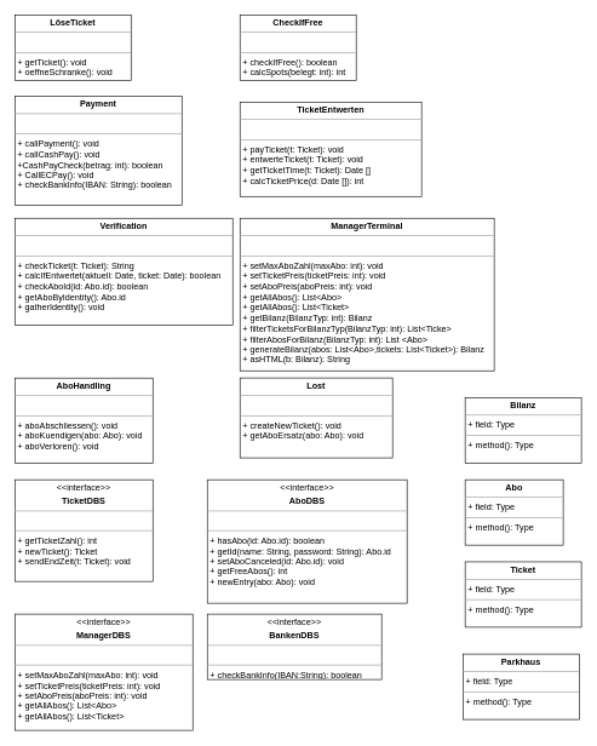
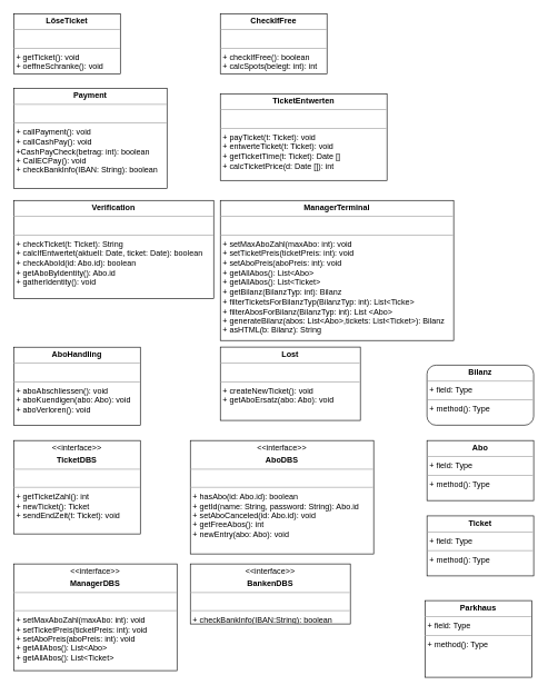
  <mxCell id="0" />
  <mxCell id="1" parent="0" />
  <mxCell id="2" value="&lt;p style=&quot;margin: 0px ; margin-top: 4px ; text-align: center&quot;&gt;&lt;b&gt;LöseTicket&lt;/b&gt;&lt;/p&gt;&lt;hr size=&quot;1&quot;&gt;&lt;p style=&quot;margin: 0px ; margin-left: 4px&quot;&gt;&lt;br&gt;&lt;/p&gt;&lt;hr size=&quot;1&quot;&gt;&lt;p style=&quot;margin: 0px ; margin-left: 4px&quot;&gt;+ getTicket(): void&lt;/p&gt;&lt;p style=&quot;margin: 0px ; margin-left: 4px&quot;&gt;+ oeffneSchranke(): void&lt;/p&gt;" style="verticalAlign=top;align=left;overflow=fill;fontSize=12;fontFamily=Helvetica;html=1;" vertex="1" parent="1"><mxGeometry x="20" y="20" width="160" height="90" as="geometry" /></mxCell>
  <mxCell id="3" value="&lt;p style=&quot;margin: 0px ; margin-top: 4px ; text-align: center&quot;&gt;&lt;b&gt;CheckIfFree&lt;/b&gt;&lt;/p&gt;&lt;hr size=&quot;1&quot;&gt;&lt;p style=&quot;margin: 0px ; margin-left: 4px&quot;&gt;&lt;br&gt;&lt;/p&gt;&lt;hr size=&quot;1&quot;&gt;&lt;p style=&quot;margin: 0px ; margin-left: 4px&quot;&gt;+ checkIfFree(): boolean&amp;nbsp;&lt;/p&gt;&lt;p style=&quot;margin: 0px ; margin-left: 4px&quot;&gt;+ calcSpots(belegt: int): int&amp;nbsp;&lt;/p&gt;&lt;p style=&quot;margin: 0px ; margin-left: 4px&quot;&gt;&lt;br&gt;&lt;/p&gt;" style="verticalAlign=top;align=left;overflow=fill;fontSize=12;fontFamily=Helvetica;html=1;" vertex="1" parent="1"><mxGeometry x="330" y="20" width="160" height="90" as="geometry" /></mxCell>
  <mxCell id="4" value="&lt;p style=&quot;margin: 0px ; margin-top: 4px ; text-align: center&quot;&gt;&lt;b&gt;Payment&lt;/b&gt;&lt;/p&gt;&lt;hr size=&quot;1&quot;&gt;&lt;p style=&quot;margin: 0px ; margin-left: 4px&quot;&gt;&lt;br&gt;&lt;/p&gt;&lt;hr size=&quot;1&quot;&gt;&lt;p style=&quot;margin: 0px ; margin-left: 4px&quot;&gt;+ callPayment(): void&lt;/p&gt;&lt;p style=&quot;margin: 0px ; margin-left: 4px&quot;&gt;+ callCashPay(): void&lt;/p&gt;&lt;p style=&quot;margin: 0px ; margin-left: 4px&quot;&gt;+CashPayCheck(betrag: int): boolean&amp;nbsp;&lt;/p&gt;&lt;p style=&quot;margin: 0px ; margin-left: 4px&quot;&gt;+ CallECPay(): void&lt;/p&gt;&lt;p style=&quot;margin: 0px ; margin-left: 4px&quot;&gt;+ checkBankInfo(IBAN: String): boolean&amp;nbsp;&lt;/p&gt;&lt;p style=&quot;margin: 0px ; margin-left: 4px&quot;&gt;&lt;br&gt;&lt;/p&gt;" style="verticalAlign=top;align=left;overflow=fill;fontSize=12;fontFamily=Helvetica;html=1;" vertex="1" parent="1"><mxGeometry x="20" y="132" width="230" height="150" as="geometry" /></mxCell>
  <mxCell id="5" value="&lt;p style=&quot;margin: 0px ; margin-top: 4px ; text-align: center&quot;&gt;&lt;b&gt;Verification&lt;/b&gt;&lt;/p&gt;&lt;hr size=&quot;1&quot;&gt;&lt;p style=&quot;margin: 0px ; margin-left: 4px&quot;&gt;&lt;br&gt;&lt;/p&gt;&lt;hr size=&quot;1&quot;&gt;&lt;p style=&quot;margin: 0px ; margin-left: 4px&quot;&gt;+ checkTicket(t: Ticket): String&amp;nbsp;&lt;/p&gt;&lt;p style=&quot;margin: 0px ; margin-left: 4px&quot;&gt;+ calcIfEntwertet(aktuell: Date, ticket: Date): boolean&lt;/p&gt;&lt;p style=&quot;margin: 0px ; margin-left: 4px&quot;&gt;+ checkAboId(id: Abo.id): boolean&lt;/p&gt;&lt;p style=&quot;margin: 0px ; margin-left: 4px&quot;&gt;+ getAboByIdentity(): Abo.id&amp;nbsp;&lt;/p&gt;&lt;p style=&quot;margin: 0px ; margin-left: 4px&quot;&gt;+ gatherIdentity(): void&lt;/p&gt;" style="verticalAlign=top;align=left;overflow=fill;fontSize=12;fontFamily=Helvetica;html=1;" vertex="1" parent="1"><mxGeometry x="20" y="300" width="300" height="147" as="geometry" /></mxCell>
  <mxCell id="6" value="&lt;p style=&quot;margin: 0px ; margin-top: 4px ; text-align: center&quot;&gt;&lt;b&gt;AboHandling&lt;/b&gt;&lt;/p&gt;&lt;hr size=&quot;1&quot;&gt;&lt;p style=&quot;margin: 0px ; margin-left: 4px&quot;&gt;&lt;br&gt;&lt;/p&gt;&lt;hr size=&quot;1&quot;&gt;&lt;p style=&quot;margin: 0px ; margin-left: 4px&quot;&gt;+ aboAbschliessen(): void&lt;/p&gt;&lt;p style=&quot;margin: 0px ; margin-left: 4px&quot;&gt;+ aboKuendigen(abo: Abo): void&lt;/p&gt;&lt;p style=&quot;margin: 0px ; margin-left: 4px&quot;&gt;+ aboVerloren(): void&lt;/p&gt;&lt;p style=&quot;margin: 0px ; margin-left: 4px&quot;&gt;&lt;br&gt;&lt;/p&gt;" style="verticalAlign=top;align=left;overflow=fill;fontSize=12;fontFamily=Helvetica;html=1;" vertex="1" parent="1"><mxGeometry x="20" y="520" width="190" height="117" as="geometry" /></mxCell>
  <mxCell id="7" value="&lt;p style=&quot;margin: 0px ; margin-top: 4px ; text-align: center&quot;&gt;&lt;b&gt;TicketEntwerten&lt;/b&gt;&lt;/p&gt;&lt;hr size=&quot;1&quot;&gt;&lt;p style=&quot;margin: 0px ; margin-left: 4px&quot;&gt;&lt;br&gt;&lt;/p&gt;&lt;hr size=&quot;1&quot;&gt;&lt;p style=&quot;margin: 0px ; margin-left: 4px&quot;&gt;+ payTicket(t: Ticket): void&lt;/p&gt;&lt;p style=&quot;margin: 0px ; margin-left: 4px&quot;&gt;+ entwerteTicket(t: Ticket): void&lt;/p&gt;&lt;p style=&quot;margin: 0px ; margin-left: 4px&quot;&gt;+ getTicketTime(t: Ticket): Date []&lt;/p&gt;&lt;p style=&quot;margin: 0px ; margin-left: 4px&quot;&gt;+ calcTicketPrice(d: Date []): int&lt;/p&gt;" style="verticalAlign=top;align=left;overflow=fill;fontSize=12;fontFamily=Helvetica;html=1;" vertex="1" parent="1"><mxGeometry x="330" y="140" width="250" height="130" as="geometry" /></mxCell>
  <mxCell id="8" value="&lt;p style=&quot;margin: 0px ; margin-top: 4px ; text-align: center&quot;&gt;&lt;b&gt;ManagerTerminal&lt;/b&gt;&lt;/p&gt;&lt;hr size=&quot;1&quot;&gt;&lt;p style=&quot;margin: 0px ; margin-left: 4px&quot;&gt;&lt;br&gt;&lt;/p&gt;&lt;hr size=&quot;1&quot;&gt;&lt;p style=&quot;margin: 0px ; margin-left: 4px&quot;&gt;+ setMaxAboZahl(maxAbo: int): void&lt;/p&gt;&lt;p style=&quot;margin: 0px ; margin-left: 4px&quot;&gt;+ setTicketPreis(ticketPreis: int): void&lt;/p&gt;&lt;p style=&quot;margin: 0px ; margin-left: 4px&quot;&gt;&lt;span&gt;+ setAboPreis(aboPreis: int): void&lt;/span&gt;&lt;/p&gt;&lt;p style=&quot;margin: 0px ; margin-left: 4px&quot;&gt;&lt;span&gt;+ getAllAbos(): List&amp;lt;Abo&amp;gt;&lt;/span&gt;&lt;/p&gt;&lt;p style=&quot;margin: 0px ; margin-left: 4px&quot;&gt;&lt;span&gt;+ getAllAbos(): List&amp;lt;Ticket&amp;gt;&lt;/span&gt;&lt;/p&gt;&lt;p style=&quot;margin: 0px ; margin-left: 4px&quot;&gt;&lt;span&gt;+ getBilanz(BilanzTyp: int): Bilanz&lt;/span&gt;&lt;/p&gt;&lt;p style=&quot;margin: 0px ; margin-left: 4px&quot;&gt;&lt;span&gt;+ filterTicketsForBilanzTyp(BilanzTyp: int): List&amp;lt;Ticke&amp;gt;&lt;/span&gt;&lt;/p&gt;&lt;p style=&quot;margin: 0px ; margin-left: 4px&quot;&gt;&lt;span&gt;+ filterAbosForBilanz(BilanzTyp: int): List &amp;lt;Abo&amp;gt;&lt;/span&gt;&lt;/p&gt;&lt;p style=&quot;margin: 0px ; margin-left: 4px&quot;&gt;&lt;span&gt;+ generateBilanz(abos: List&amp;lt;Abo&amp;gt;,tickets: List&amp;lt;Ticket&amp;gt;): Bilanz&lt;/span&gt;&lt;/p&gt;&lt;p style=&quot;margin: 0px ; margin-left: 4px&quot;&gt;&lt;span&gt;+ asHTML(b: Bilanz): String&lt;/span&gt;&lt;/p&gt;&lt;p&gt;&lt;br&gt;&lt;/p&gt;" style="verticalAlign=top;align=left;overflow=fill;fontSize=12;fontFamily=Helvetica;html=1;" vertex="1" parent="1"><mxGeometry x="330" y="300" width="350" height="210" as="geometry" /></mxCell>
  <mxCell id="9" value="&lt;p style=&quot;margin: 0px ; margin-top: 4px ; text-align: center&quot;&gt;&lt;b&gt;Lost&lt;/b&gt;&lt;/p&gt;&lt;hr size=&quot;1&quot;&gt;&lt;p style=&quot;margin: 0px ; margin-left: 4px&quot;&gt;&lt;br&gt;&lt;/p&gt;&lt;hr size=&quot;1&quot;&gt;&lt;p style=&quot;margin: 0px ; margin-left: 4px&quot;&gt;+ createNewTicket(): void&lt;/p&gt;&lt;p style=&quot;margin: 0px ; margin-left: 4px&quot;&gt;+ getAboErsatz(abo: Abo): void&lt;/p&gt;" style="verticalAlign=top;align=left;overflow=fill;fontSize=12;fontFamily=Helvetica;html=1;" vertex="1" parent="1"><mxGeometry x="330" y="519.833" width="210" height="110" as="geometry" /></mxCell>
  <mxCell id="10" value="&lt;p style=&quot;margin: 0px ; margin-top: 4px ; text-align: center&quot;&gt;&amp;lt;&amp;lt;interface&amp;gt;&amp;gt;&lt;/p&gt;&lt;p style=&quot;margin: 0px ; margin-top: 4px ; text-align: center&quot;&gt;&lt;b&gt;TicketDBS&lt;/b&gt;&lt;/p&gt;&lt;hr size=&quot;1&quot;&gt;&lt;p style=&quot;margin: 0px ; margin-left: 4px&quot;&gt;&lt;br&gt;&lt;/p&gt;&lt;hr size=&quot;1&quot;&gt;&lt;p style=&quot;margin: 0px ; margin-left: 4px&quot;&gt;+ getTicketZahl(): int&lt;/p&gt;&lt;p style=&quot;margin: 0px ; margin-left: 4px&quot;&gt;+ newTicket(): Ticket&lt;/p&gt;&lt;p style=&quot;margin: 0px ; margin-left: 4px&quot;&gt;+ sendEndZeit(t: Ticket): void&lt;/p&gt;&lt;p style=&quot;margin: 0px ; margin-left: 4px&quot;&gt;&lt;br&gt;&lt;/p&gt;" style="verticalAlign=top;align=left;overflow=fill;fontSize=12;fontFamily=Helvetica;html=1;" vertex="1" parent="1"><mxGeometry x="20" y="660" width="190" height="140" as="geometry" /></mxCell>
  <mxCell id="11" value="&lt;p style=&quot;margin: 0px ; margin-top: 4px ; text-align: center&quot;&gt;&amp;lt;&amp;lt;interface&amp;gt;&amp;gt;&lt;/p&gt;&lt;p style=&quot;margin: 0px ; margin-top: 4px ; text-align: center&quot;&gt;&lt;b&gt;AboDBS&lt;/b&gt;&lt;/p&gt;&lt;hr size=&quot;1&quot;&gt;&lt;p style=&quot;margin: 0px ; margin-left: 4px&quot;&gt;&lt;br&gt;&lt;/p&gt;&lt;hr size=&quot;1&quot;&gt;&lt;p style=&quot;margin: 0px ; margin-left: 4px&quot;&gt;+ hasAbo(id: Abo.id): boolean&lt;/p&gt;&lt;p style=&quot;margin: 0px ; margin-left: 4px&quot;&gt;+ getId(name: String, password: String): Abo.id&lt;/p&gt;&lt;p style=&quot;margin: 0px ; margin-left: 4px&quot;&gt;+ setAboCanceled(id: Abo.id): void&lt;/p&gt;&lt;p style=&quot;margin: 0px ; margin-left: 4px&quot;&gt;+ getFreeAbos(): int&lt;/p&gt;&lt;p style=&quot;margin: 0px ; margin-left: 4px&quot;&gt;+ newEntry(abo: Abo): void&lt;/p&gt;" style="verticalAlign=top;align=left;overflow=fill;fontSize=12;fontFamily=Helvetica;html=1;" vertex="1" parent="1"><mxGeometry x="285" y="660" width="275" height="170" as="geometry" /></mxCell>
  <mxCell id="12" value="&lt;p style=&quot;margin: 0px ; margin-top: 4px ; text-align: center&quot;&gt;&amp;lt;&amp;lt;interface&amp;gt;&amp;gt;&lt;/p&gt;&lt;p style=&quot;margin: 0px ; margin-top: 4px ; text-align: center&quot;&gt;&lt;b&gt;ManagerDBS&lt;/b&gt;&lt;/p&gt;&lt;hr size=&quot;1&quot;&gt;&lt;p style=&quot;margin: 0px ; margin-left: 4px&quot;&gt;&lt;br&gt;&lt;/p&gt;&lt;hr size=&quot;1&quot;&gt;&lt;p style=&quot;margin: 0px ; margin-left: 4px&quot;&gt;+ setMaxAboZahl(maxAbo: int): void&lt;/p&gt;&lt;p style=&quot;margin: 0px ; margin-left: 4px&quot;&gt;+ setTicketPreis(ticketPreis: int): void&lt;/p&gt;&lt;p style=&quot;margin: 0px ; margin-left: 4px&quot;&gt;+ setAboPreis(aboPreis: int): void&lt;/p&gt;&lt;p style=&quot;margin: 0px ; margin-left: 4px&quot;&gt;+ getAllAbos(): List&amp;lt;Abo&amp;gt;&lt;/p&gt;&lt;p style=&quot;margin: 0px ; margin-left: 4px&quot;&gt;+ getAllAbos(): List&amp;lt;Ticket&amp;gt;&lt;/p&gt;&lt;p style=&quot;margin: 0px ; margin-left: 4px&quot;&gt;&lt;br&gt;&lt;/p&gt;" style="verticalAlign=top;align=left;overflow=fill;fontSize=12;fontFamily=Helvetica;html=1;" vertex="1" parent="1"><mxGeometry x="20" y="845" width="245" height="160" as="geometry" /></mxCell>
  <mxCell id="13" value="&lt;p style=&quot;margin: 0px ; margin-top: 4px ; text-align: center&quot;&gt;&amp;lt;&amp;lt;interface&amp;gt;&amp;gt;&lt;/p&gt;&lt;p style=&quot;margin: 0px ; margin-top: 4px ; text-align: center&quot;&gt;&lt;b&gt;BankenDBS&lt;/b&gt;&lt;/p&gt;&lt;hr size=&quot;1&quot;&gt;&lt;p style=&quot;margin: 0px ; margin-left: 4px&quot;&gt;&lt;br&gt;&lt;/p&gt;&lt;hr size=&quot;1&quot;&gt;&lt;p style=&quot;margin: 0px ; margin-left: 4px&quot;&gt;+ checkBankInfo(IBAN:String): boolean&lt;/p&gt;" style="verticalAlign=top;align=left;overflow=fill;fontSize=12;fontFamily=Helvetica;html=1;" vertex="1" parent="1"><mxGeometry x="285" y="845" width="240" height="90" as="geometry" /></mxCell>
- <mxCell id="14" value="&lt;p style=&quot;margin: 0px ; margin-top: 4px ; text-align: center&quot;&gt;&lt;b&gt;Bilanz&lt;/b&gt;&lt;/p&gt;&lt;hr size=&quot;1&quot;&gt;&lt;p style=&quot;margin: 0px ; margin-left: 4px&quot;&gt;+ field: Type&lt;/p&gt;&lt;hr size=&quot;1&quot;&gt;&lt;p style=&quot;margin: 0px ; margin-left: 4px&quot;&gt;+ method(): Type&lt;/p&gt;" style="verticalAlign=top;align=left;overflow=fill;fontSize=12;fontFamily=Helvetica;html=1;" vertex="1" parent="1"><mxGeometry x="640" y="547" width="160" height="90" as="geometry" /></mxCell>
- <mxCell id="15" value="&lt;p style=&quot;margin: 0px ; margin-top: 4px ; text-align: center&quot;&gt;&lt;b&gt;Abo&lt;/b&gt;&lt;/p&gt;&lt;hr size=&quot;1&quot;&gt;&lt;p style=&quot;margin: 0px ; margin-left: 4px&quot;&gt;+ field: Type&lt;/p&gt;&lt;hr size=&quot;1&quot;&gt;&lt;p style=&quot;margin: 0px ; margin-left: 4px&quot;&gt;+ method(): Type&lt;/p&gt;" style="verticalAlign=top;align=left;overflow=fill;fontSize=12;fontFamily=Helvetica;html=1;" vertex="1" parent="1"><mxGeometry x="640" y="660" width="135" height="90" as="geometry" /></mxCell>
+ <mxCell id="14" value="&lt;p style=&quot;margin: 0px ; margin-top: 4px ; text-align: center&quot;&gt;&lt;b&gt;Bilanz&lt;/b&gt;&lt;/p&gt;&lt;hr size=&quot;1&quot;&gt;&lt;p style=&quot;margin: 0px ; margin-left: 4px&quot;&gt;+ field: Type&lt;/p&gt;&lt;hr size=&quot;1&quot;&gt;&lt;p style=&quot;margin: 0px ; margin-left: 4px&quot;&gt;+ method(): Type&lt;/p&gt;" style="verticalAlign=top;align=left;overflow=fill;fontSize=12;fontFamily=Helvetica;html=1;rounded=1;" vertex="1" parent="1"><mxGeometry x="640" y="547" width="160" height="90" as="geometry" /></mxCell>
+ <mxCell id="15" value="&lt;p style=&quot;margin: 0px ; margin-top: 4px ; text-align: center&quot;&gt;&lt;b&gt;Abo&lt;/b&gt;&lt;/p&gt;&lt;hr size=&quot;1&quot;&gt;&lt;p style=&quot;margin: 0px ; margin-left: 4px&quot;&gt;+ field: Type&lt;/p&gt;&lt;hr size=&quot;1&quot;&gt;&lt;p style=&quot;margin: 0px ; margin-left: 4px&quot;&gt;+ method(): Type&lt;/p&gt;" style="verticalAlign=top;align=left;overflow=fill;fontSize=12;fontFamily=Helvetica;html=1;" vertex="1" parent="1"><mxGeometry x="640" y="660" width="160" height="90" as="geometry" /></mxCell>
  <mxCell id="16" value="&lt;p style=&quot;margin: 0px ; margin-top: 4px ; text-align: center&quot;&gt;&lt;b&gt;Ticket&lt;/b&gt;&lt;/p&gt;&lt;hr size=&quot;1&quot;&gt;&lt;p style=&quot;margin: 0px ; margin-left: 4px&quot;&gt;+ field: Type&lt;/p&gt;&lt;hr size=&quot;1&quot;&gt;&lt;p style=&quot;margin: 0px ; margin-left: 4px&quot;&gt;+ method(): Type&lt;/p&gt;" style="verticalAlign=top;align=left;overflow=fill;fontSize=12;fontFamily=Helvetica;html=1;" vertex="1" parent="1"><mxGeometry x="640" y="773" width="160" height="90" as="geometry" /></mxCell>
- <mxCell id="17" value="&lt;p style=&quot;margin: 0px ; margin-top: 4px ; text-align: center&quot;&gt;&lt;b&gt;Parkhaus&lt;/b&gt;&lt;/p&gt;&lt;hr size=&quot;1&quot;&gt;&lt;p style=&quot;margin: 0px ; margin-left: 4px&quot;&gt;+ field: Type&lt;/p&gt;&lt;hr size=&quot;1&quot;&gt;&lt;p style=&quot;margin: 0px ; margin-left: 4px&quot;&gt;+ method(): Type&lt;/p&gt;" style="verticalAlign=top;align=left;overflow=fill;fontSize=12;fontFamily=Helvetica;html=1;" vertex="1" parent="1"><mxGeometry x="637" y="900" width="160" height="90" as="geometry" /></mxCell>
+ <mxCell id="17" value="&lt;p style=&quot;margin: 0px ; margin-top: 4px ; text-align: center&quot;&gt;&lt;b&gt;Parkhaus&lt;/b&gt;&lt;/p&gt;&lt;hr size=&quot;1&quot;&gt;&lt;p style=&quot;margin: 0px ; margin-left: 4px&quot;&gt;+ field: Type&lt;/p&gt;&lt;hr size=&quot;1&quot;&gt;&lt;p style=&quot;margin: 0px ; margin-left: 4px&quot;&gt;+ method(): Type&lt;/p&gt;" style="verticalAlign=top;align=left;overflow=fill;fontSize=12;fontFamily=Helvetica;html=1;" vertex="1" parent="1"><mxGeometry x="637" y="900" width="160" height="115" as="geometry" /></mxCell>
